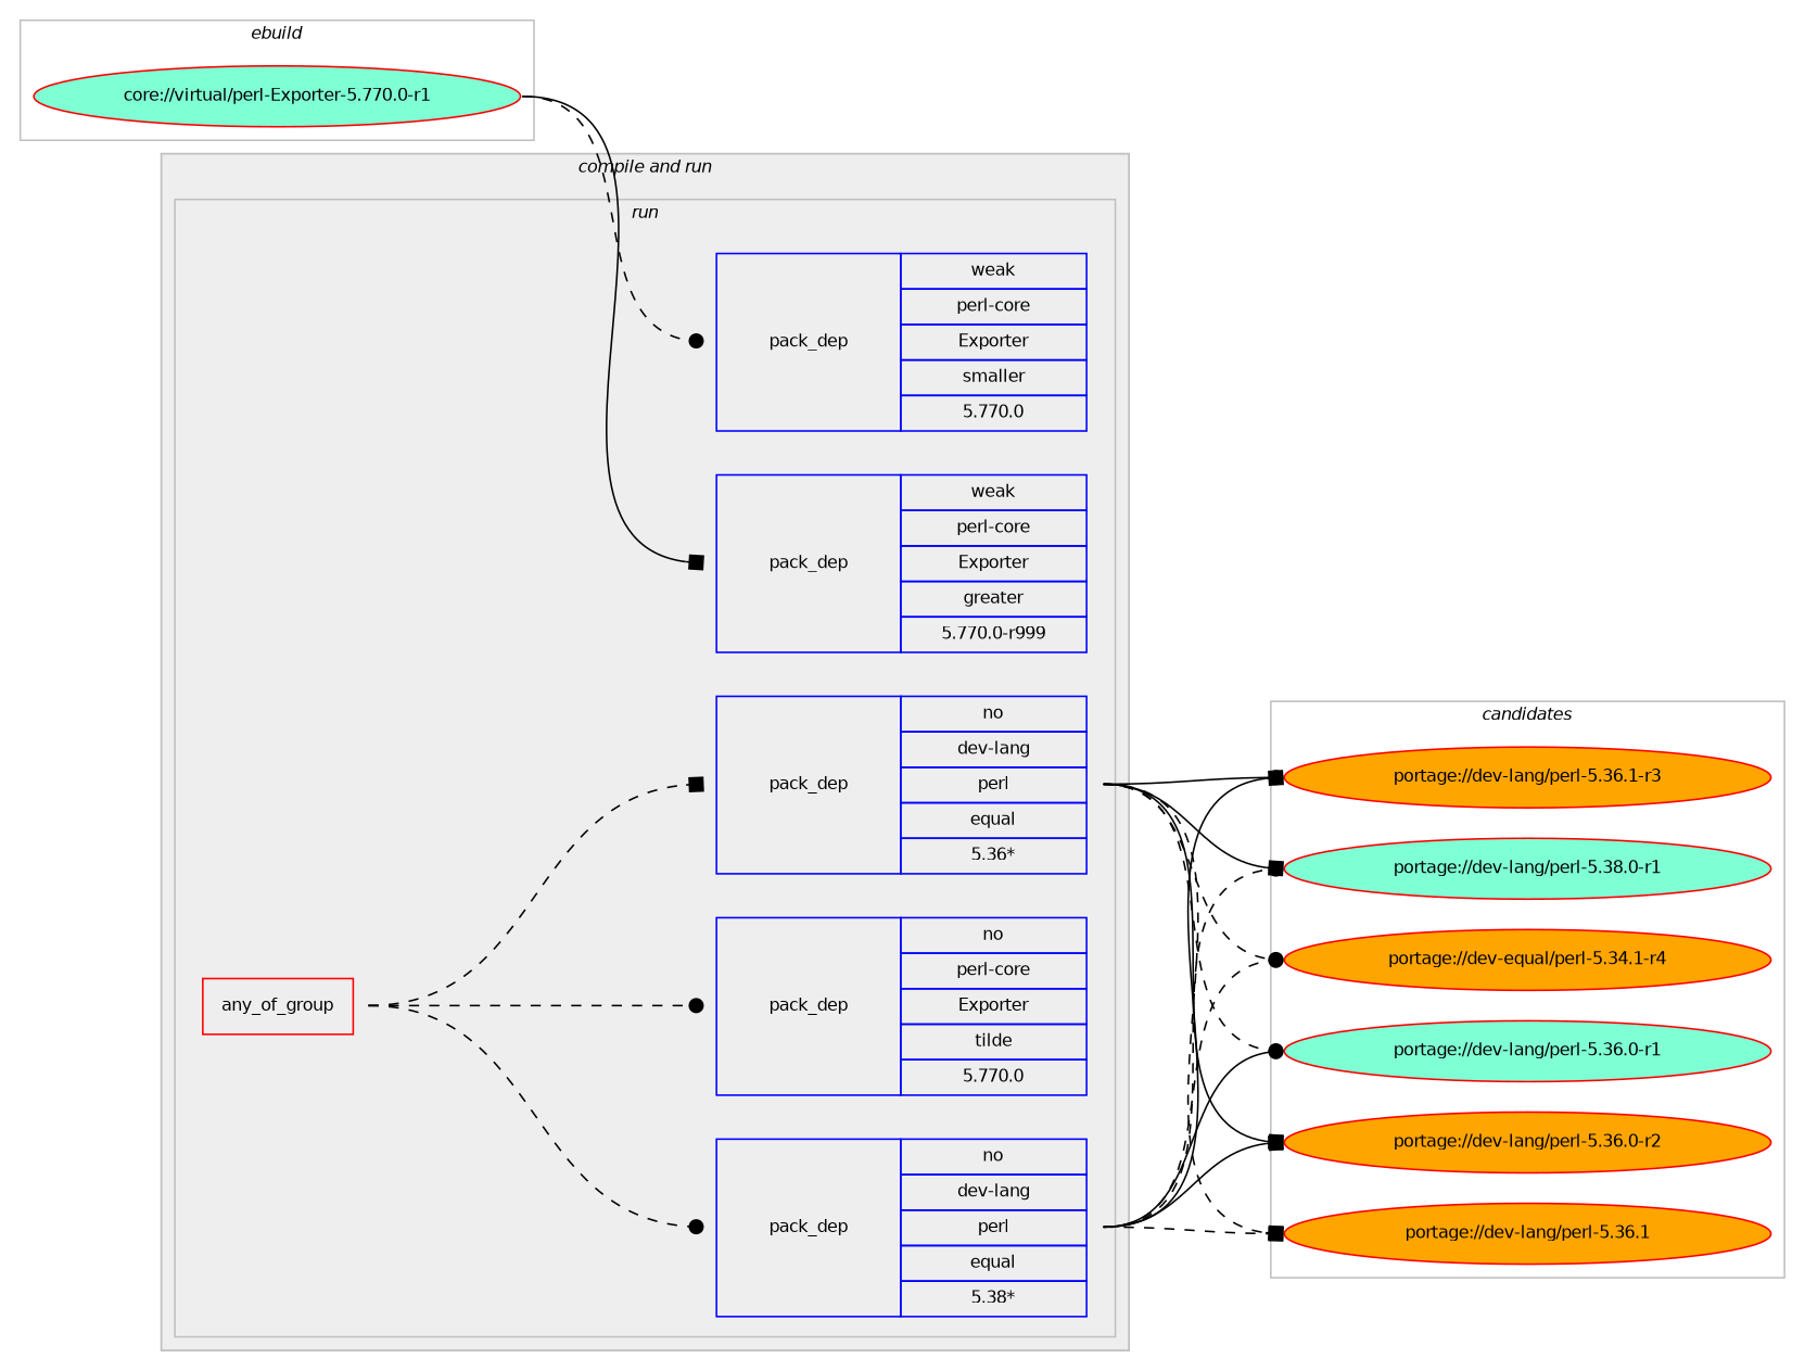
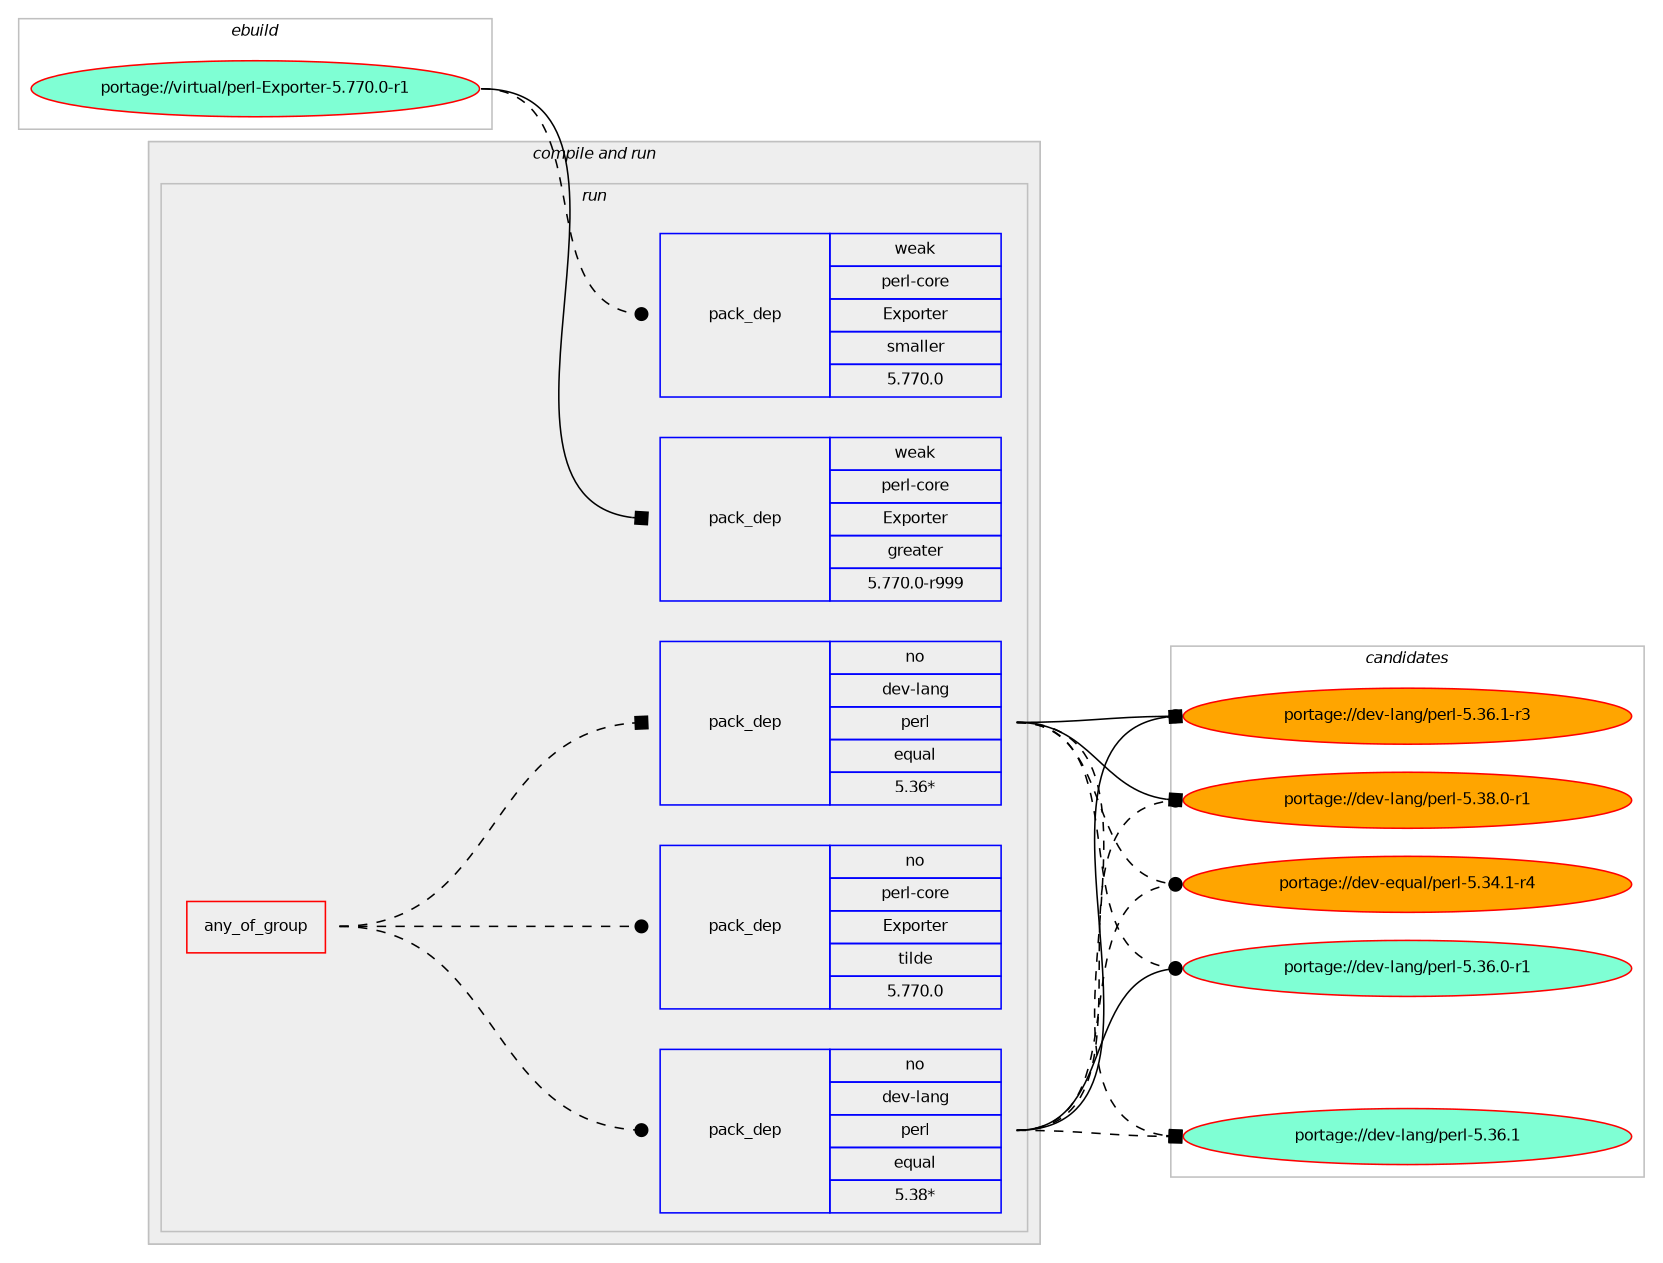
  digraph {
    compound=true
    concentrate=true
    fontname=Helvetica
    fontsize=10
    newrank=true
    rankdir=LR
    ranksep=1.5
    node [color=red fontname=Helvetica fontsize=10 style=filled]
    edge [arrowhead=dot headport=w style=dashed tailport=e weight=100]
-   n1 [fillcolor=aquamarine label="core://virtual/perl-Exporter-5.770.0-r1" width=4]
+   n1 [fillcolor=aquamarine label="portage://virtual/perl-Exporter-5.770.0-r1" width=4]
    n2 [color=blue label=<<TABLE BORDER="0" CELLBORDER="1" CELLSPACING="0" CELLPADDING="4" WIDTH="220"><TR><TD ROWSPAN="6" CELLPADDING="30">pack_dep</TD></TR><TR><TD WIDTH="110">no</TD></TR><TR><TD>dev-lang</TD></TR><TR><TD>perl</TD></TR><TR><TD>equal</TD></TR><TR><TD>5.38*</TD></TR></TABLE>> shape=none style=""]
    n3 [color=blue label=<<TABLE BORDER="0" CELLBORDER="1" CELLSPACING="0" CELLPADDING="4" WIDTH="220"><TR><TD ROWSPAN="6" CELLPADDING="30">pack_dep</TD></TR><TR><TD WIDTH="110">no</TD></TR><TR><TD>dev-lang</TD></TR><TR><TD>perl</TD></TR><TR><TD>equal</TD></TR><TR><TD>5.36*</TD></TR></TABLE>> shape=none style=""]
    n4 [color=blue label=<<TABLE BORDER="0" CELLBORDER="1" CELLSPACING="0" CELLPADDING="4" WIDTH="220"><TR><TD ROWSPAN="6" CELLPADDING="30">pack_dep</TD></TR><TR><TD WIDTH="110">no</TD></TR><TR><TD>perl-core</TD></TR><TR><TD>Exporter</TD></TR><TR><TD>tilde</TD></TR><TR><TD>5.770.0</TD></TR></TABLE>> shape=none style=""]
    n5 [label=<<TABLE BORDER="0" CELLBORDER="1" CELLSPACING="0" CELLPADDING="4"><TR><TD CELLPADDING="10">any_of_group</TD></TR></TABLE>> shape=none style=""]
    n6 [color=blue label=<<TABLE BORDER="0" CELLBORDER="1" CELLSPACING="0" CELLPADDING="4" WIDTH="220"><TR><TD ROWSPAN="6" CELLPADDING="30">pack_dep</TD></TR><TR><TD WIDTH="110">weak</TD></TR><TR><TD>perl-core</TD></TR><TR><TD>Exporter</TD></TR><TR><TD>greater</TD></TR><TR><TD>5.770.0-r999</TD></TR></TABLE>> shape=none style=""]
    n7 [color=blue label=<<TABLE BORDER="0" CELLBORDER="1" CELLSPACING="0" CELLPADDING="4" WIDTH="220"><TR><TD ROWSPAN="6" CELLPADDING="30">pack_dep</TD></TR><TR><TD WIDTH="110">weak</TD></TR><TR><TD>perl-core</TD></TR><TR><TD>Exporter</TD></TR><TR><TD>smaller</TD></TR><TR><TD>5.770.0</TD></TR></TABLE>> shape=none style=""]
    n8 [fillcolor=orange label="portage://dev-equal/perl-5.34.1-r4" width=4]
    n9 [fillcolor=aquamarine label="portage://dev-lang/perl-5.36.0-r1" width=4]
-   n10 [fillcolor=orange label="portage://dev-lang/perl-5.36.0-r2" width=4]
-   n11 [fillcolor=orange label="portage://dev-lang/perl-5.36.1" width=4]
+   n11 [fillcolor=aquamarine label="portage://dev-lang/perl-5.36.1" width=4]
    n12 [fillcolor=orange label="portage://dev-lang/perl-5.36.1-r3" width=4]
-   n13 [fillcolor=aquamarine label="portage://dev-lang/perl-5.38.0-r1" width=4]
+   n13 [fillcolor=orange label="portage://dev-lang/perl-5.38.0-r1" width=4]
    subgraph cluster_1 {
      color=gray
      label=<<i>ebuild</i>>
      rank=same
      n1
    }
    subgraph cluster_2 {
      color=gray
      label=<<i>dependencies</i>>
      subgraph cluster_3 {
        color=gray
        fillcolor="#eeeeee"
        label=<<i>compile</i>>
        style=filled
      }
      subgraph cluster_4 {
        color=gray
        fillcolor="#eeeeee"
        label=<<i>compile and run</i>>
        style=filled
      }
      subgraph cluster_5 {
        color=gray
        fillcolor="#eeeeee"
        label=<<i>run</i>>
        style=filled
        subgraph sub_6 {
          color=gray
          fillcolor="#eeeeee"
          label=<<i>run</i>>
          style=filled
          n5
          subgraph sub_7 {
            color=gray
            fillcolor="#eeeeee"
            label=<<i>run</i>>
            style=filled
            n2
          }
          subgraph sub_8 {
            color=gray
            fillcolor="#eeeeee"
            label=<<i>run</i>>
            style=filled
            n3
          }
          subgraph sub_9 {
            color=gray
            fillcolor="#eeeeee"
            label=<<i>run</i>>
            style=filled
            n4
          }
        }
        subgraph sub_10 {
          color=gray
          fillcolor="#eeeeee"
          label=<<i>run</i>>
          style=filled
          n6
        }
        subgraph sub_11 {
          color=gray
          fillcolor="#eeeeee"
          label=<<i>run</i>>
          style=filled
          n7
        }
      }
    }
    subgraph cluster_12 {
      color=gray
      label=<<i>candidates</i>>
      rank=same
      subgraph sub_13 {
        color=black
        label=<<i>candidates</i>>
        nodesep=1
        rank=same
        n8
        n9
-       n10
        n11
        n12
        n13
      }
      subgraph sub_14 {
        color=black
        label=<<i>candidates</i>>
        nodesep=1
        rank=same
        n8
        n9
-       n10
        n11
        n12
        n13
      }
      subgraph sub_15 {
        color=black
        label=<<i>candidates</i>>
        nodesep=1
        rank=same
      }
      subgraph sub_16 {
        color=black
        label=<<i>candidates</i>>
        nodesep=1
        rank=same
      }
      subgraph sub_17 {
        color=black
        label=<<i>candidates</i>>
        nodesep=1
        rank=same
      }
    }
    n1 -> n6 [arrowhead=box style=solid weight=20]
    n1 -> n7 [weight=20]
    n2 -> n8
    n2 -> n9 [style=solid]
-   n2 -> n10 [arrowhead=box style=solid]
    n2 -> n11 [arrowhead=box]
    n2 -> n12 [arrowhead=box style=solid]
    n2 -> n13
    n3 -> n8
    n3 -> n9
-   n3 -> n10 [arrowhead=box style=solid]
    n3 -> n11 [arrowhead=box]
    n3 -> n12 [style=solid]
    n3 -> n13 [arrowhead=box style=solid]
    n5 -> n2 [weight=20]
    n5 -> n3 [arrowhead=box weight=20]
    n5 -> n4 [weight=20]
  }
